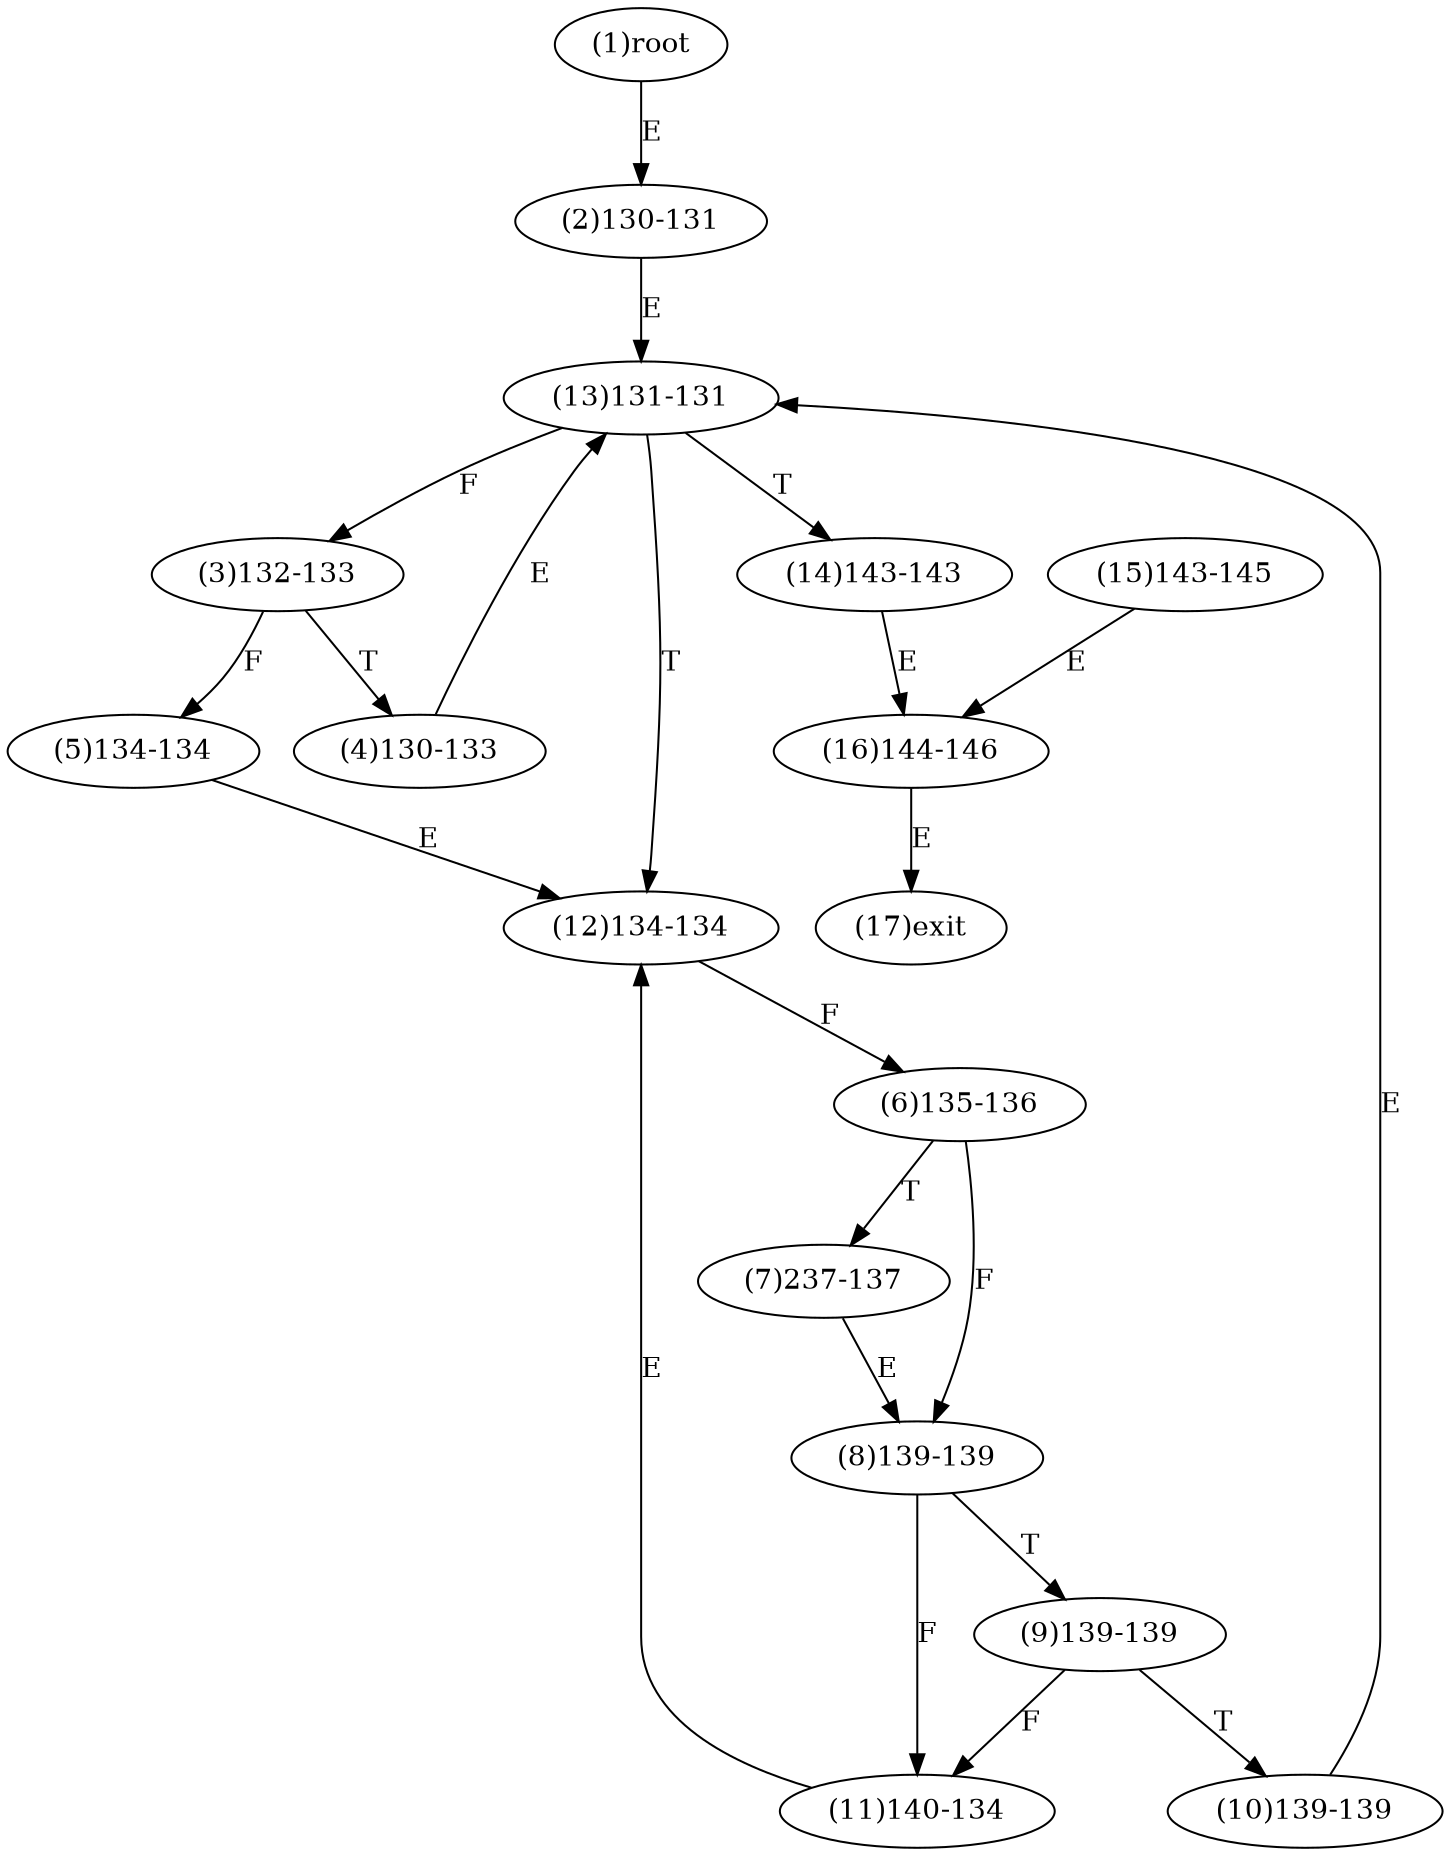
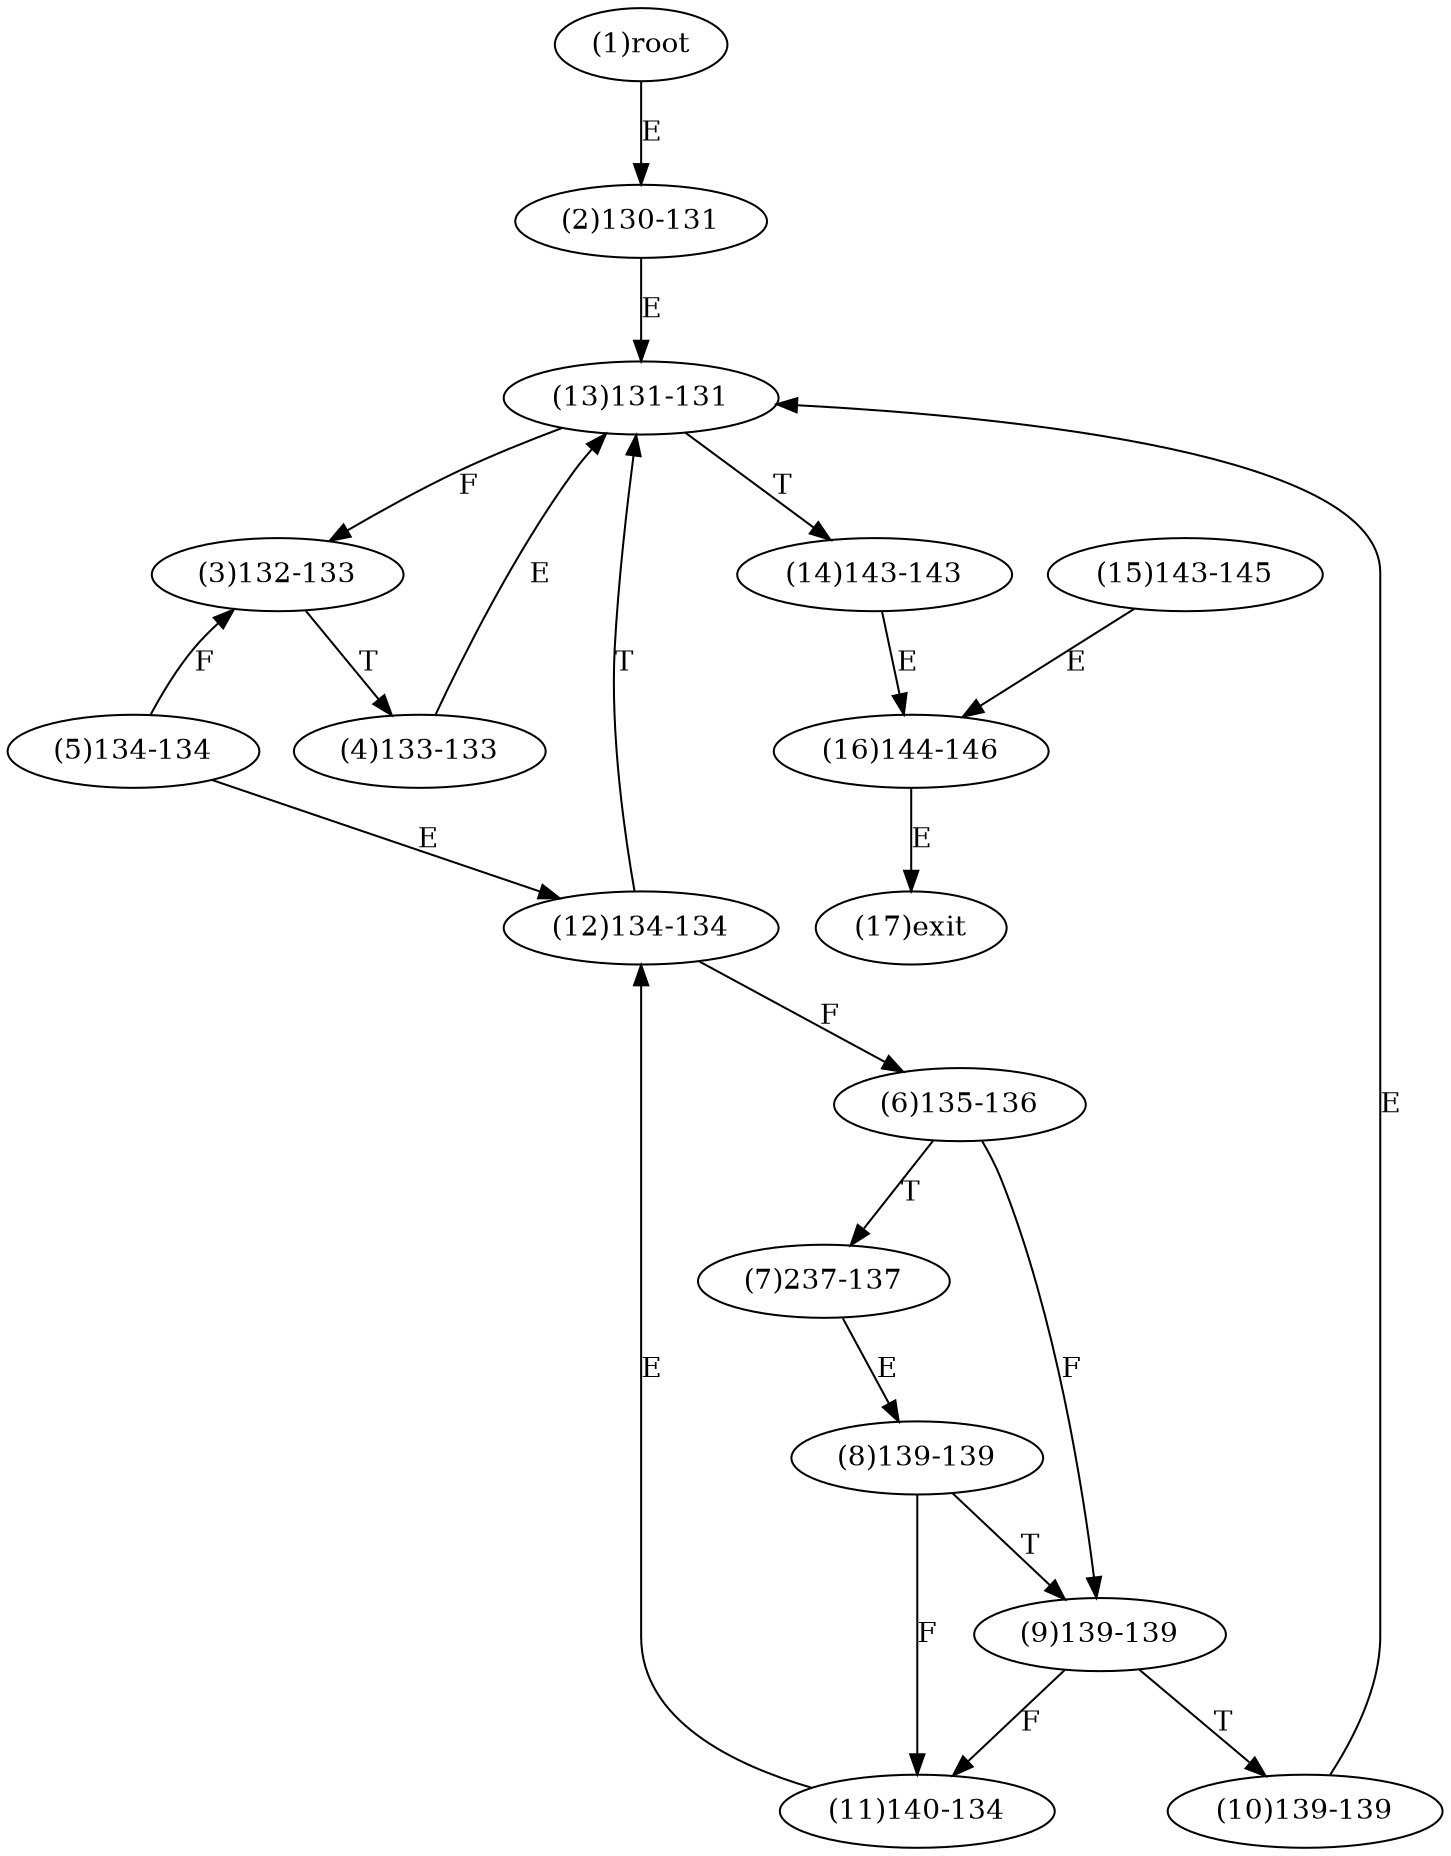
  digraph {
    n1 [label="(1)root"]
    n2 [label="(2)130-131"]
    n3 [label="(13)131-131"]
    n4 [label="(3)132-133"]
    n5 [label="(14)143-143"]
-   n6 [label="(4)130-133"]
+   n6 [label="(4)133-133"]
    n7 [label="(5)134-134"]
    n8 [label="(12)134-134"]
    n9 [label="(6)135-136"]
    n10 [label="(7)237-137"]
    n11 [label="(8)139-139"]
    n12 [label="(9)139-139"]
    n13 [label="(11)140-134"]
    n14 [label="(10)139-139"]
    n15 [label="(16)144-146"]
    n16 [label="(17)exit"]
    n17 [label="(15)143-145"]
    n1 -> n2 [label=E]
    n2 -> n3 [label=E]
    n3 -> n4 [label=F]
    n3 -> n5 [label=T]
    n4 -> n6 [label=T]
-   n4 -> n7 [label=F]
+   n7 -> n4 [label=F]
    n5 -> n15 [label=E]
    n6 -> n3 [label=E]
    n7 -> n8 [label=E]
-   n3 -> n8 [label=T]
+   n8 -> n3 [label=T]
    n8 -> n9 [label=F]
    n9 -> n10 [label=T]
-   n9 -> n11 [label=F]
+   n9 -> n12 [label=F]
    n10 -> n11 [label=E]
    n11 -> n12 [label=T]
    n11 -> n13 [label=F]
    n12 -> n13 [label=F]
    n12 -> n14 [label=T]
    n13 -> n8 [label=E]
    n14 -> n3 [label=E]
    n15 -> n16 [label=E]
    n17 -> n15 [label=E]
  }
